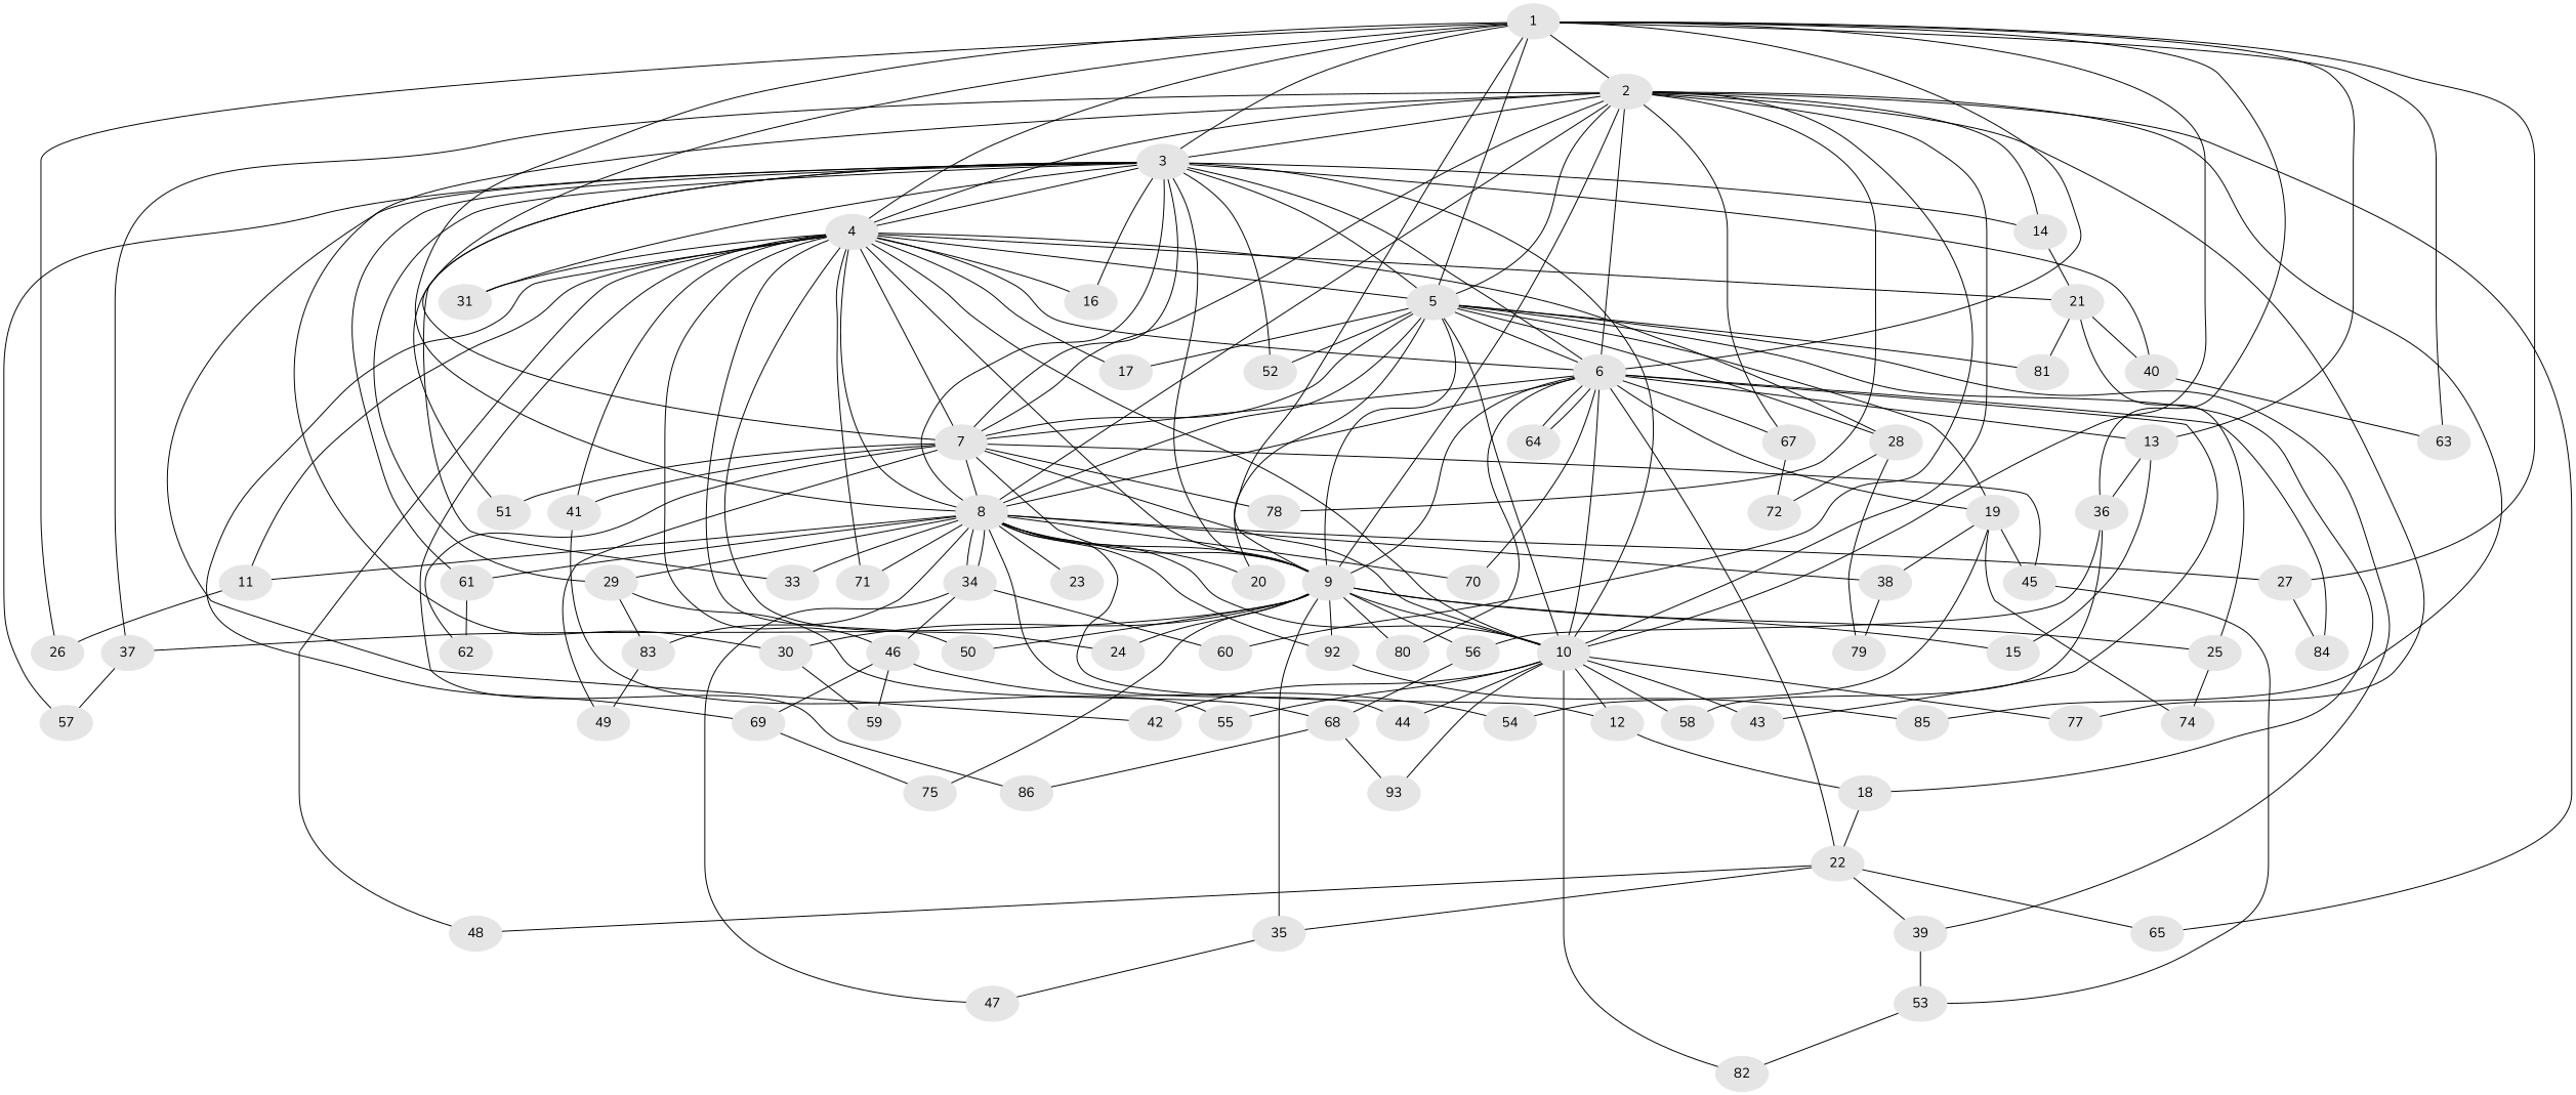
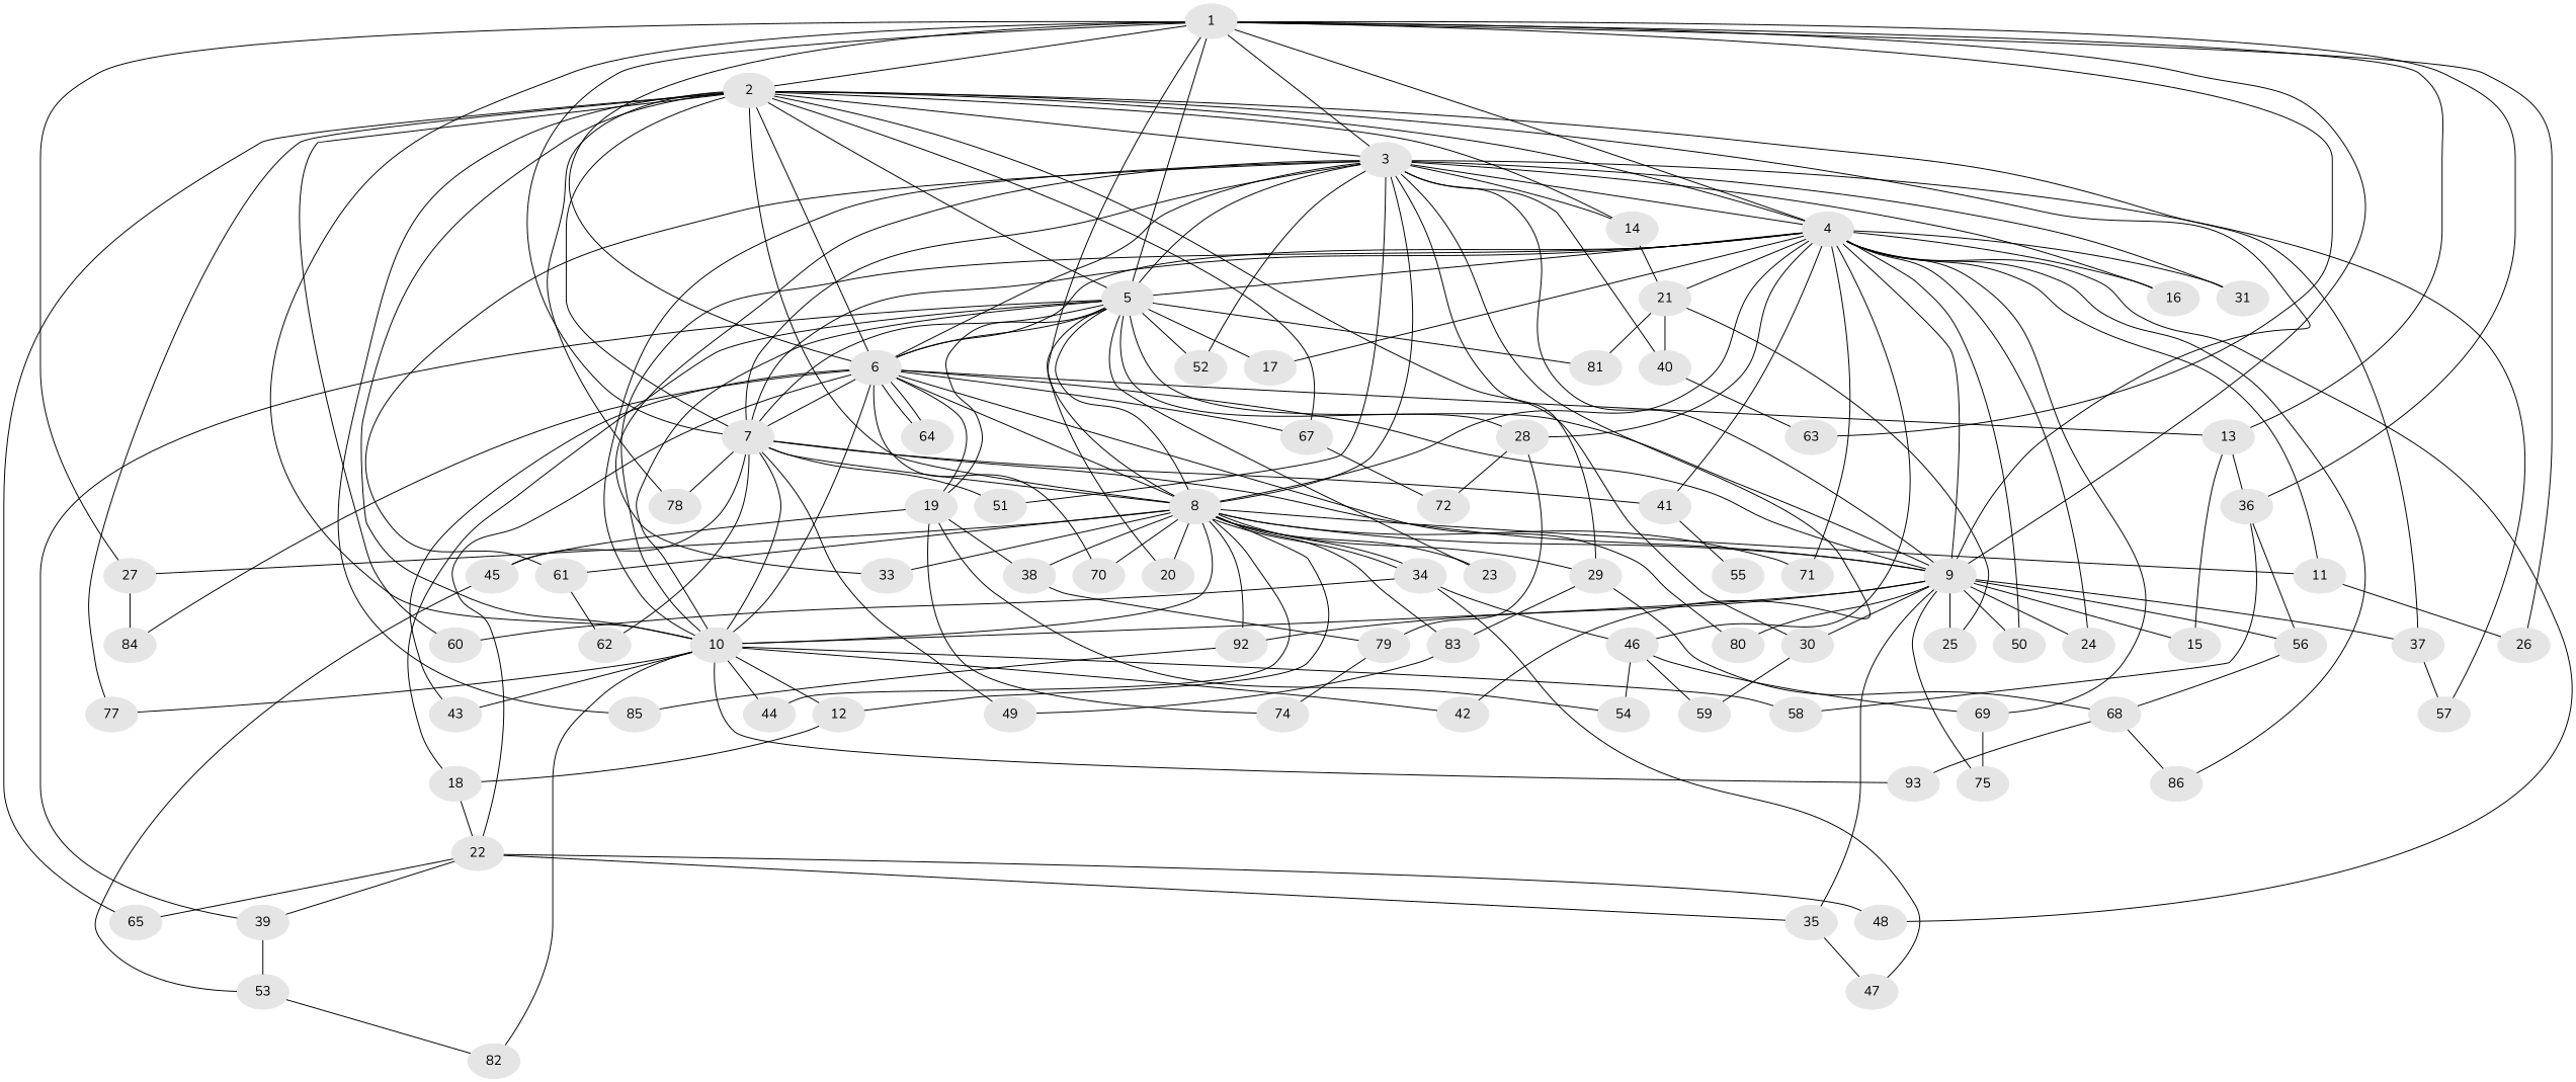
  graph {
    fontname=Nunito
    node [color=gray90 fontname=Nunito style=filled]
    edge [fontname=Nunito]
    1
    2
    3
    4
    5
    6
    7
    8
    9
    10
    13
    26
    27
    36
    63
    14
    30
    37
    60
    65
    67
    77
    78
    85
    16
    29
    31
    33
    40
    42
    51
    52
    57
    61
    11
    17
    21
    24
    28
    41
    46
    48
    50
    69
    71
    n46 [label=86]
    18
    19
    20
    23
    39
    81
    22
    43
    64
    70
    80
    84
    45
    49
    62
    12
    n63 [label=92]
    34
    38
    44
    83
    15
    25
    35
    56
    75
    55
    58
    n75 [label=93]
    82
    59
    72
    68
    79
    54
    74
    53
    47
    1 -- 2
    1 -- 3
    1 -- 4
    1 -- 5
    1 -- 6
    1 -- 7
    1 -- 8
    1 -- 9
    1 -- 10
    1 -- 13
    1 -- 26
    1 -- 27
    1 -- 36
    1 -- 63
    2 -- 3
    2 -- 4
    2 -- 5
    2 -- 6
    2 -- 7
    2 -- 8
    2 -- 9
    2 -- 10
    2 -- 14
    2 -- 30
    2 -- 37
    2 -- 60
    2 -- 65
    2 -- 67
    2 -- 77
    2 -- 78
    2 -- 85
    3 -- 4
    3 -- 5
    3 -- 6
    3 -- 7
    3 -- 8
    3 -- 9
    3 -- 10
    3 -- 14
    3 -- 16
    3 -- 29
    3 -- 31
    3 -- 33
    3 -- 40
    3 -- 42
    3 -- 51
    3 -- 52
    3 -- 57
    3 -- 61
    4 -- 5
    4 -- 6
    4 -- 7
    4 -- 8
    4 -- 9
    4 -- 10
    4 -- 16
    4 -- 31
    4 -- 11
    4 -- 17
    4 -- 21
    4 -- 24
    4 -- 28
    4 -- 41
    4 -- 46
    4 -- 48
    4 -- 50
    4 -- 69
    4 -- 71
    4 -- n46
    5 -- 6
    5 -- 7
    5 -- 8
    5 -- 9
    5 -- 10
    5 -- 52
    5 -- 17
    5 -- 28
    5 -- 18
    5 -- 19
    5 -- 20
+   5 -- 23
    5 -- 39
    5 -- 81
    6 -- 7
    6 -- 8
    6 -- 9
    6 -- 10
    6 -- 13
    6 -- 67
    6 -- 19
    6 -- 22
    6 -- 43
    6 -- 64
    6 -- 64
    6 -- 70
    6 -- 80
    6 -- 84
    7 -- 8
    7 -- 9
    7 -- 10
    7 -- 78
    7 -- 51
    7 -- 41
    7 -- 45
    7 -- 49
    7 -- 62
    8 -- 9
    8 -- 10
    8 -- 27
    8 -- 29
    8 -- 33
    8 -- 61
    8 -- 11
    8 -- 71
    8 -- 20
    8 -- 23
    8 -- 70
    8 -- 12
    8 -- n63
    8 -- 34
    8 -- 34
    8 -- 38
    8 -- 44
    8 -- 83
    9 -- 10
    9 -- 30
    9 -- 37
    9 -- 24
    9 -- 50
    9 -- 80
    9 -- n63
    9 -- 15
    9 -- 25
    9 -- 35
    9 -- 56
    9 -- 75
    10 -- 77
    10 -- 42
    10 -- 43
    10 -- 12
    10 -- 44
-   10 -- 55
    10 -- 58
    10 -- n75
    10 -- 82
    13 -- 36
    13 -- 15
    27 -- 84
    36 -- 56
    36 -- 58
    14 -- 21
    30 -- 59
    37 -- 57
    67 -- 72
    29 -- 83
    29 -- 68
    40 -- 63
    61 -- 62
    11 -- 26
    21 -- 40
    21 -- 81
    21 -- 25
    28 -- 72
    28 -- 79
    41 -- 55
    46 -- 69
    46 -- 59
    46 -- 54
    69 -- 75
    18 -- 22
    19 -- 45
    19 -- 38
    19 -- 54
    19 -- 74
    39 -- 53
    22 -- 65
    22 -- 48
    22 -- 39
    22 -- 35
    45 -- 53
    12 -- 18
    n63 -- 85
    34 -- 60
    34 -- 46
    34 -- 47
    38 -- 79
    83 -- 49
-   25 -- 74
+   79 -- 74
    35 -- 47
    56 -- 68
    68 -- n46
    68 -- n75
    53 -- 82
  }
